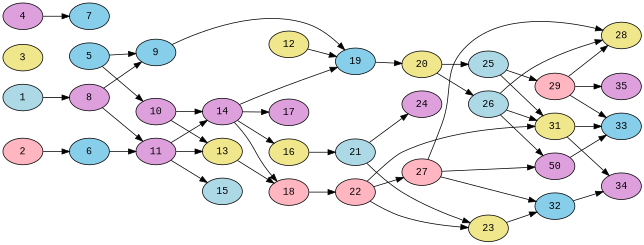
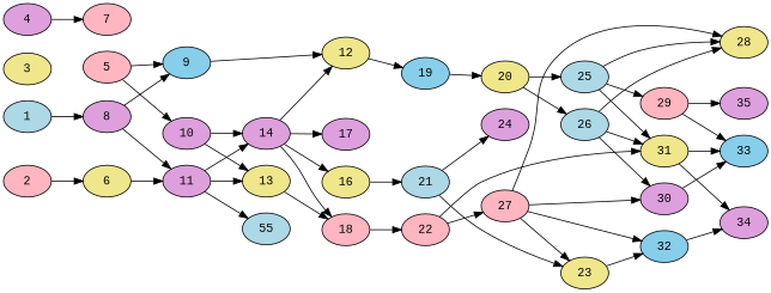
  digraph {
    fontname="Liberation Mono"
    rankdir=LR
    node [alpha=0.09 fillcolor=plum fontname="Liberation Mono" style=filled]
    edge [fontname="Liberation Mono"]
    1 [alpha=0.05 expect_size=51264512 fillcolor=lightblue]
    8 [alpha=0.11 expect_size=31239168]
-   5 [alpha=0.05 expect_size=41714688 fillcolor=skyblue]
+   5 [alpha=0.05 expect_size=41714688 fillcolor=lightpink]
    9 [alpha=0.00 expect_size=37739520 fillcolor=skyblue]
    10 [alpha=0.14 expect_size=39479296]
    11 [expect_size=38356992]
    12 [expect_size=50191360 fillcolor=khaki]
    13 [alpha=0.16 expect_size=33092608 fillcolor=khaki]
    14 [alpha=0.12 expect_size=43258880]
-   15 [alpha=0.01 expect_size=22533120 fillcolor=lightblue]
+   15 [alpha=0.01 expect_size=22533120 fillcolor=lightblue label=55]
    2 [alpha=0.13 expect_size=23237632 fillcolor=lightpink]
-   6 [alpha=0.12 expect_size=19456000 fillcolor=skyblue]
+   6 [alpha=0.12 expect_size=19456000 fillcolor=khaki]
    3 [alpha=0.04 expect_size=40276992 fillcolor=khaki]
    4 [alpha=0.11 expect_size=20389888]
-   7 [alpha=0.06 expect_size=46602240 fillcolor=skyblue]
+   7 [alpha=0.06 expect_size=46602240 fillcolor=lightpink]
    19 [expect_size=8735744 fillcolor=skyblue]
    18 [alpha=0.08 expect_size=30094336 fillcolor=lightpink]
    16 [alpha=0.08 expect_size=33329152 fillcolor=khaki]
    17 [alpha=0.15 expect_size=15265792]
    20 [alpha=0.04 expect_size=9097216 fillcolor=khaki]
    22 [alpha=0.20 expect_size=16673792 fillcolor=lightpink]
    21 [alpha=0.18 expect_size=43149312 fillcolor=lightblue]
    25 [alpha=0.19 expect_size=9240576 fillcolor=lightblue]
    26 [alpha=0.03 expect_size=11536384 fillcolor=lightblue]
    23 [alpha=0.17 expect_size=37727232 fillcolor=khaki]
    27 [alpha=0.06 expect_size=31154176 fillcolor=lightpink]
    31 [alpha=0.03 expect_size=22217728 fillcolor=khaki]
    24 [alpha=0.20 expect_size=27695104]
    32 [alpha=0.18 expect_size=17399808 fillcolor=skyblue]
    28 [alpha=0.19 expect_size=20525056 fillcolor=khaki]
    29 [alpha=0.06 expect_size=40019968 fillcolor=lightpink]
-   30 [alpha=0.07 expect_size=13641728 label=50]
+   30 [alpha=0.07 expect_size=13641728]
    33 [alpha=0.04 expect_size=17181696 fillcolor=skyblue]
    35 [alpha=0.16 expect_size=9242624]
    34 [alpha=0.07 expect_size=9413632]
    1 -> 8
    8 -> 9
    8 -> 11
    5 -> 9
    5 -> 10
-   9 -> 19
+   9 -> 12
    10 -> 13
    10 -> 14
    11 -> 13
    11 -> 14
    11 -> 15
    12 -> 19
    13 -> 18
-   14 -> 19
+   14 -> 12
    14 -> 18
    14 -> 16
    14 -> 17
    2 -> 6
    6 -> 11
    4 -> 7
    19 -> 20
    18 -> 22
    16 -> 21
    20 -> 25
    20 -> 26
-   22 -> 23
+   27 -> 23
    22 -> 27
    22 -> 31
    21 -> 23
    21 -> 24
    25 -> 31
-   29 -> 28
+   25 -> 28
    25 -> 29
    26 -> 31
    26 -> 28
    26 -> 30
    23 -> 32
    27 -> 32
    27 -> 28
    27 -> 30
    31 -> 33
    31 -> 34
    32 -> 34
    29 -> 33
    29 -> 35
    30 -> 33
  }
